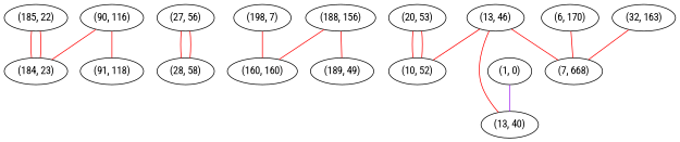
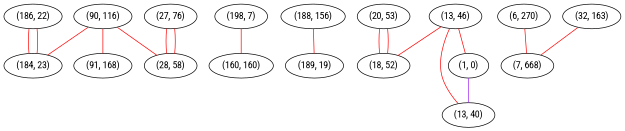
  graph {
    fontname="Roboto Condensed"
    node [fontname="Roboto Condensed"]
    edge [color=red fontname="Roboto Condensed" weight=1]
-   "(186, 22)" [label="(185, 22)"]
+   "(186, 22)"
    "(184, 23)"
    "(198, 7)"
    "(160, 160)"
    "(90, 116)"
    "(28, 58)"
-   "(91, 118)"
-   "(27, 56)"
+   "(91, 118)" [label="(91, 168)"]
+   "(27, 56)" [label="(27, 76)"]
    "(20, 53)"
-   "(18, 52)" [label="(10, 52)"]
+   "(18, 52)"
    "(13, 46)"
    "(13, 40)"
    n13 [label="(7, 668)"]
-   "(6, 170)"
+   "(6, 170)" [label="(6, 270)"]
    "(188, 156)"
-   "(189, 19)" [label="(189, 49)"]
+   "(189, 19)"
    n17 [label="(1, 0)"]
    "(32, 163)"
    "(186, 22)" -- "(184, 23)"
    "(186, 22)" -- "(184, 23)"
    "(198, 7)" -- "(160, 160)"
    "(90, 116)" -- "(184, 23)"
+   "(90, 116)" -- "(28, 58)"
    "(90, 116)" -- "(91, 118)"
    "(27, 56)" -- "(28, 58)"
    "(27, 56)" -- "(28, 58)"
    "(20, 53)" -- "(18, 52)"
    "(20, 53)" -- "(18, 52)"
    "(13, 46)" -- "(18, 52)"
    "(13, 46)" -- "(13, 40)"
-   "(13, 46)" -- n13
+   "(13, 46)" -- n17
    "(6, 170)" -- n13
-   "(188, 156)" -- "(160, 160)"
    "(188, 156)" -- "(189, 19)"
    n17 -- "(13, 40)" [color=purple weight=4]
    "(32, 163)" -- n13
  }
